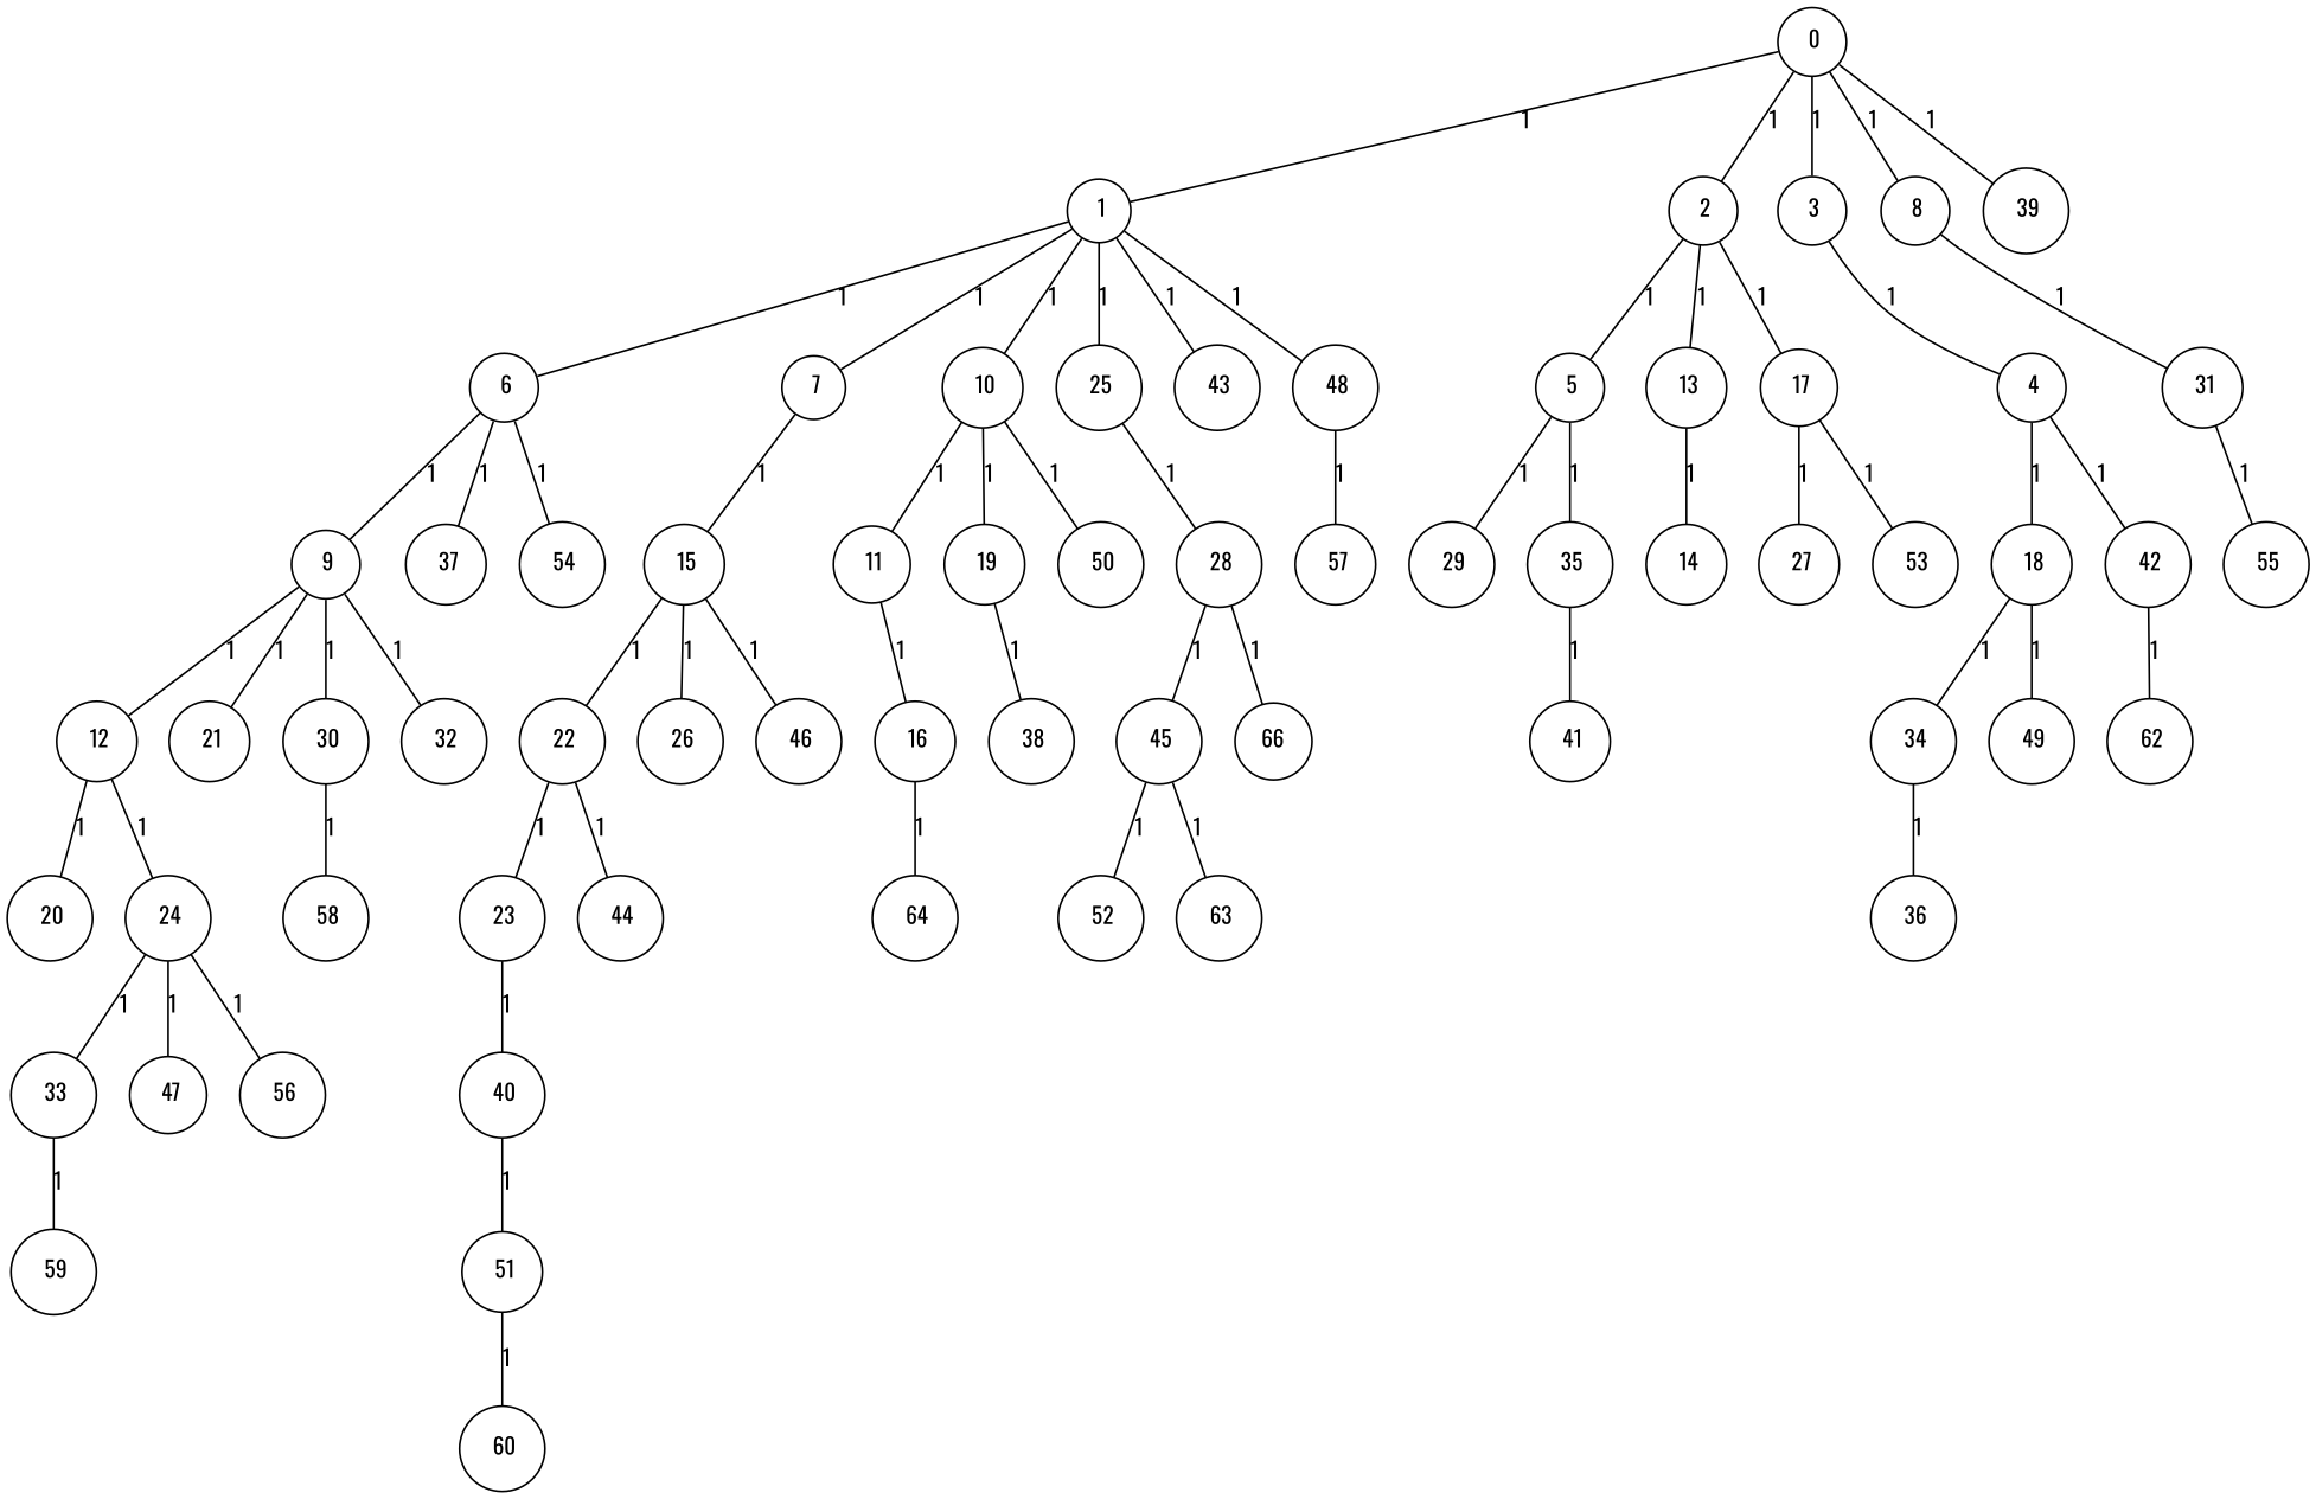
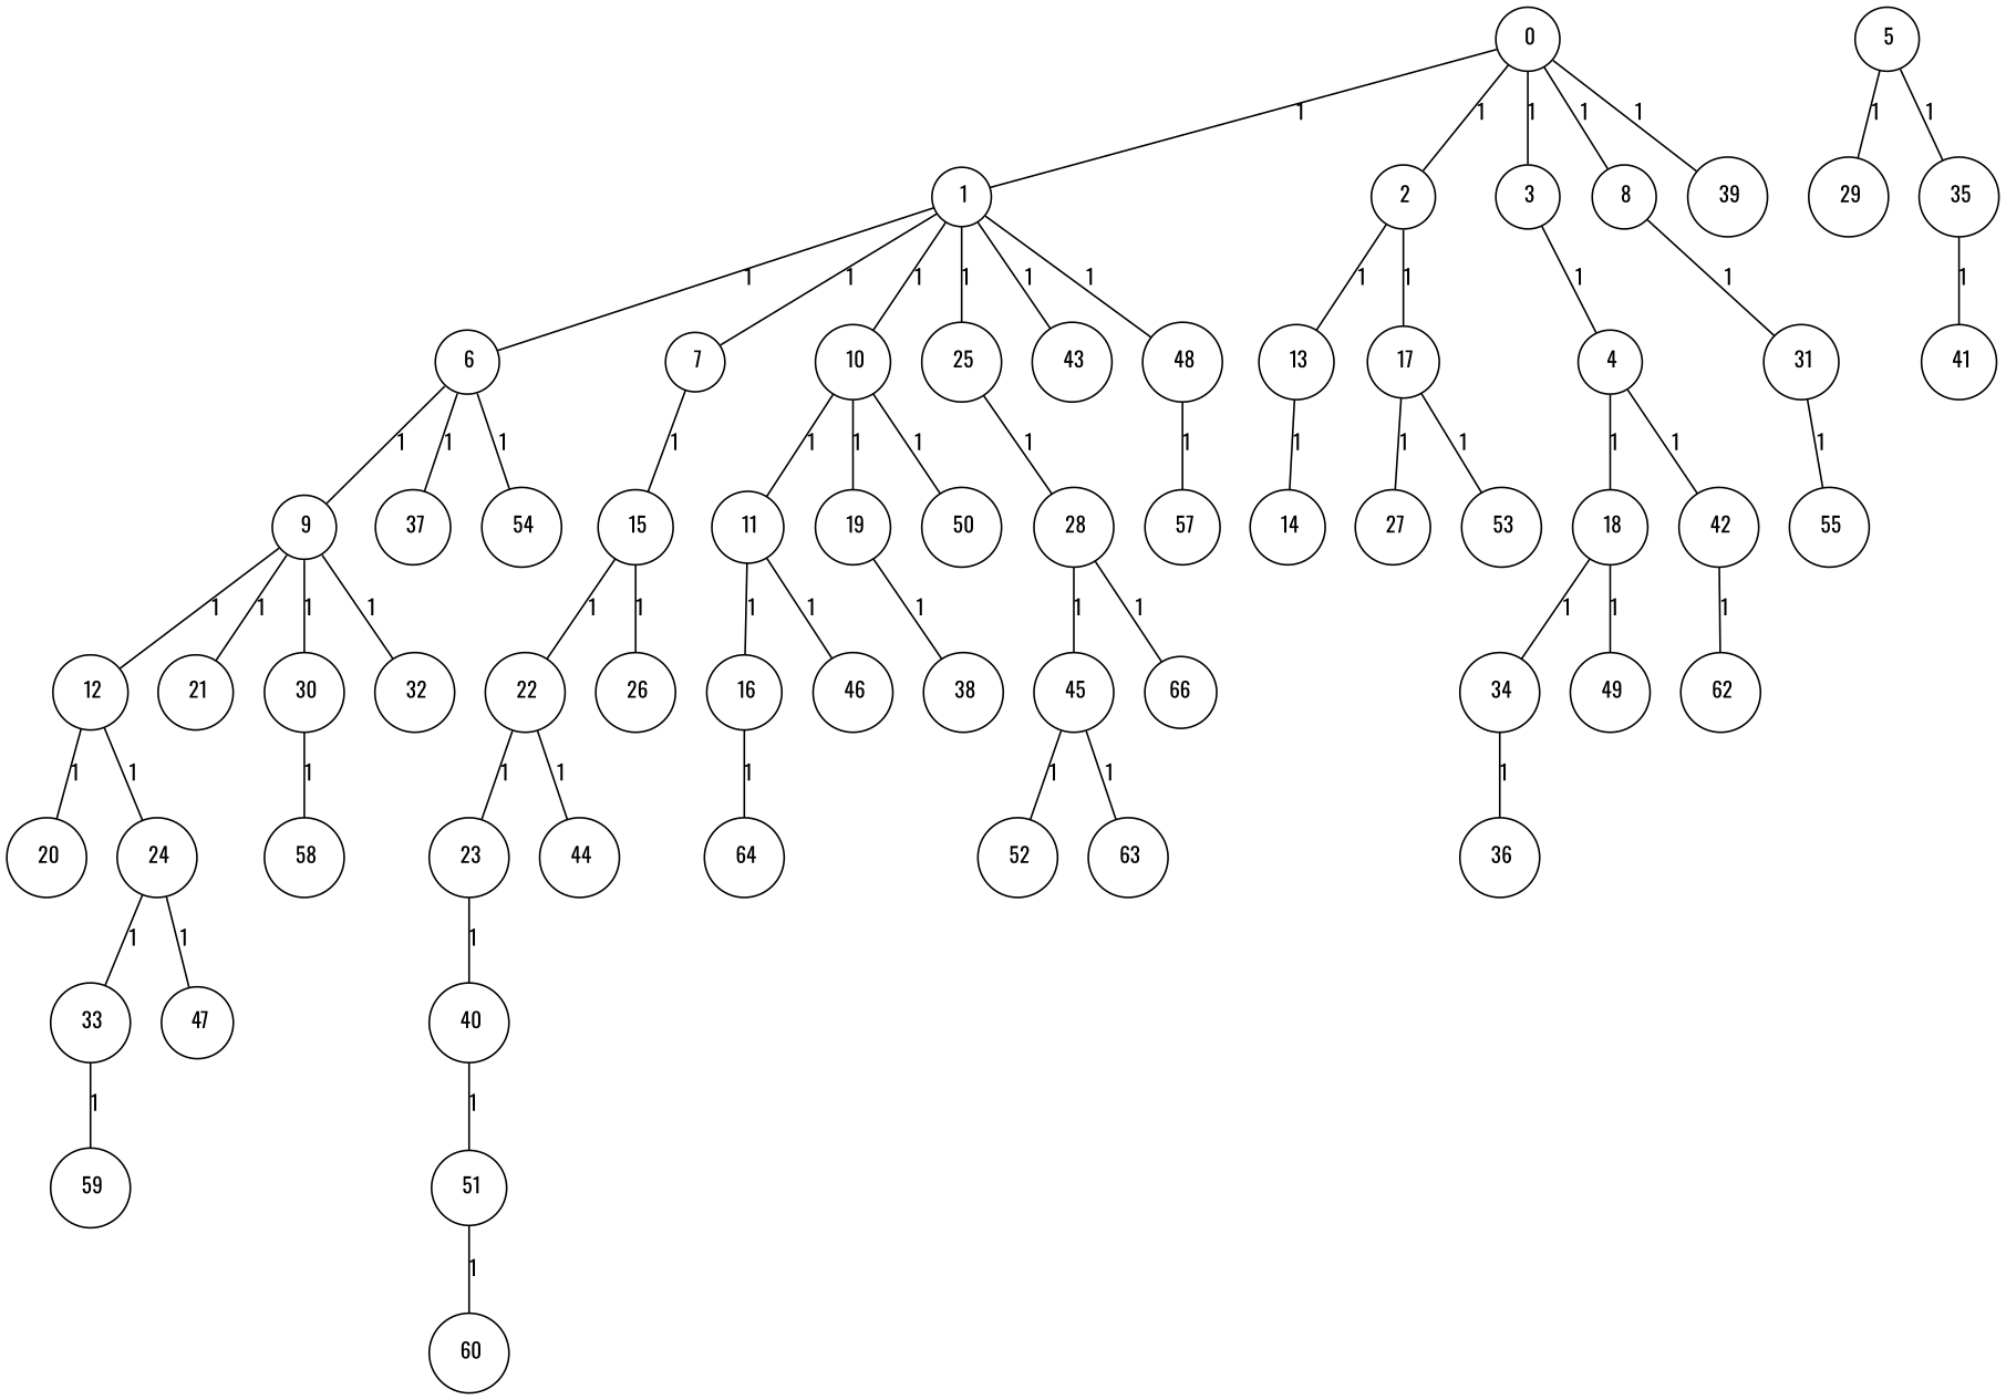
  graph {
    fixedsize="true;"
    fontname=Oswald
    node [color=black fontname=Oswald fontsize=12 hight=.12 shape=circle]
    edge [fontname=Oswald fontsize=12]
    n1 [label=" 0" width=.12]
    n2 [label=" 1" width=.12]
    n3 [label=" 2" width=.12]
    n4 [label=" 3" width=.12]
    n5 [label=" 8" width=.12]
    n6 [label=" 39" width=.12]
    n7 [label=" 6" width=.12]
    n8 [label=" 7" width=.12]
    n9 [label=" 10" width=.12]
    n10 [label=" 25" width=.12]
    n11 [label=" 43" width=.12]
    n12 [label=" 48" width=.12]
    n13 [label=" 5" width=.12]
    n14 [label=" 13" width=.12]
    n15 [label=" 17" width=.12]
    n16 [label=" 4" width=.12]
    n17 [label=" 31" width=.12]
    n18 [label=" 9" width=.12]
    n19 [label=" 37" width=.12]
    n20 [label=" 54" width=.12]
    n21 [label=" 15" width=.12]
    n22 [label=" 11" width=.12]
    n23 [label=" 19" width=.12]
    n24 [label=" 50" width=.12]
    n25 [label=" 28" width=.12]
    n26 [label=" 57" width=.12]
    n27 [label=" 29" width=.12]
    n28 [label=" 35" width=.12]
    n29 [label=" 14" width=.12]
    n30 [label=" 27" width=.12]
    n31 [label=" 53" width=.12]
    n32 [label=" 18" width=.12]
    n33 [label=" 42" width=.12]
    n34 [label=" 34" width=.12]
    n35 [label=" 49" width=.12]
    n36 [label=" 62" width=.12]
    n37 [label=" 41" width=.12]
    n38 [label=" 12" width=.12]
    n39 [label=" 21" width=.12]
    n40 [label=" 30" width=.12]
    n41 [label=" 32" width=.12]
    n42 [label=" 22" width=.12]
    n43 [label=" 26" width=.12]
    n44 [label=" 55" width=.12]
    n45 [label=" 20" width=.12]
    n46 [label=" 24" width=.12]
    n47 [label=" 58" width=.12]
    n48 [label=" 16" width=.12]
    n49 [label=" 46" width=.12]
    n50 [label=" 38" width=.12]
    n51 [label=" 64" width=.12]
    n52 [label=" 33" width=.12]
    n53 [label=" 47" width=.12]
-   n54 [label=" 56" width=.12]
    n55 [label=" 23" width=.12]
    n56 [label=" 44" width=.12]
    n57 [label=" 36" width=.12]
    n58 [label=" 40" width=.12]
    n59 [label=" 51" width=.12]
    n60 [label=" 59" width=.12]
    n61 [label=" 45" width=.12]
    n62 [label=66 width=.12]
    n63 [label=" 52" width=.12]
    n64 [label=" 63" width=.12]
    n65 [label=" 60" width=.12]
    n1 -- n2 [label=1]
    n1 -- n3 [label=1]
    n1 -- n4 [label=1]
    n1 -- n5 [label=1]
    n1 -- n6 [label=1]
    n2 -- n7 [label=1]
    n2 -- n8 [label=1]
    n2 -- n9 [label=1]
    n2 -- n10 [label=1]
    n2 -- n11 [label=1]
    n2 -- n12 [label=1]
-   n3 -- n13 [label=1]
    n3 -- n14 [label=1]
    n3 -- n15 [label=1]
    n4 -- n16 [label=1]
    n5 -- n17 [label=1]
    n7 -- n18 [label=1]
    n7 -- n19 [label=1]
    n7 -- n20 [label=1]
    n8 -- n21 [label=1]
    n9 -- n22 [label=1]
    n9 -- n23 [label=1]
    n9 -- n24 [label=1]
    n10 -- n25 [label=1]
    n12 -- n26 [label=1]
    n13 -- n27 [label=1]
    n13 -- n28 [label=1]
    n14 -- n29 [label=1]
    n15 -- n30 [label=1]
    n15 -- n31 [label=1]
    n16 -- n32 [label=1]
    n16 -- n33 [label=1]
    n17 -- n44 [label=1]
    n18 -- n38 [label=1]
    n18 -- n39 [label=1]
    n18 -- n40 [label=1]
    n18 -- n41 [label=1]
    n21 -- n42 [label=1]
    n21 -- n43 [label=1]
    n22 -- n48 [label=1]
-   n21 -- n49 [label=1]
+   n22 -- n49 [label=1]
    n23 -- n50 [label=1]
    n25 -- n61 [label=1]
    n25 -- n62 [label=1]
    n28 -- n37 [label=1]
    n32 -- n34 [label=1]
    n32 -- n35 [label=1]
    n33 -- n36 [label=1]
    n34 -- n57 [label=1]
    n38 -- n45 [label=1]
    n38 -- n46 [label=1]
    n40 -- n47 [label=1]
    n42 -- n55 [label=1]
    n42 -- n56 [label=1]
    n46 -- n52 [label=1]
    n46 -- n53 [label=1]
-   n46 -- n54 [label=1]
    n48 -- n51 [label=1]
    n52 -- n60 [label=1]
    n55 -- n58 [label=1]
    n58 -- n59 [label=1]
    n59 -- n65 [label=1]
    n61 -- n63 [label=1]
    n61 -- n64 [label=1]
  }
